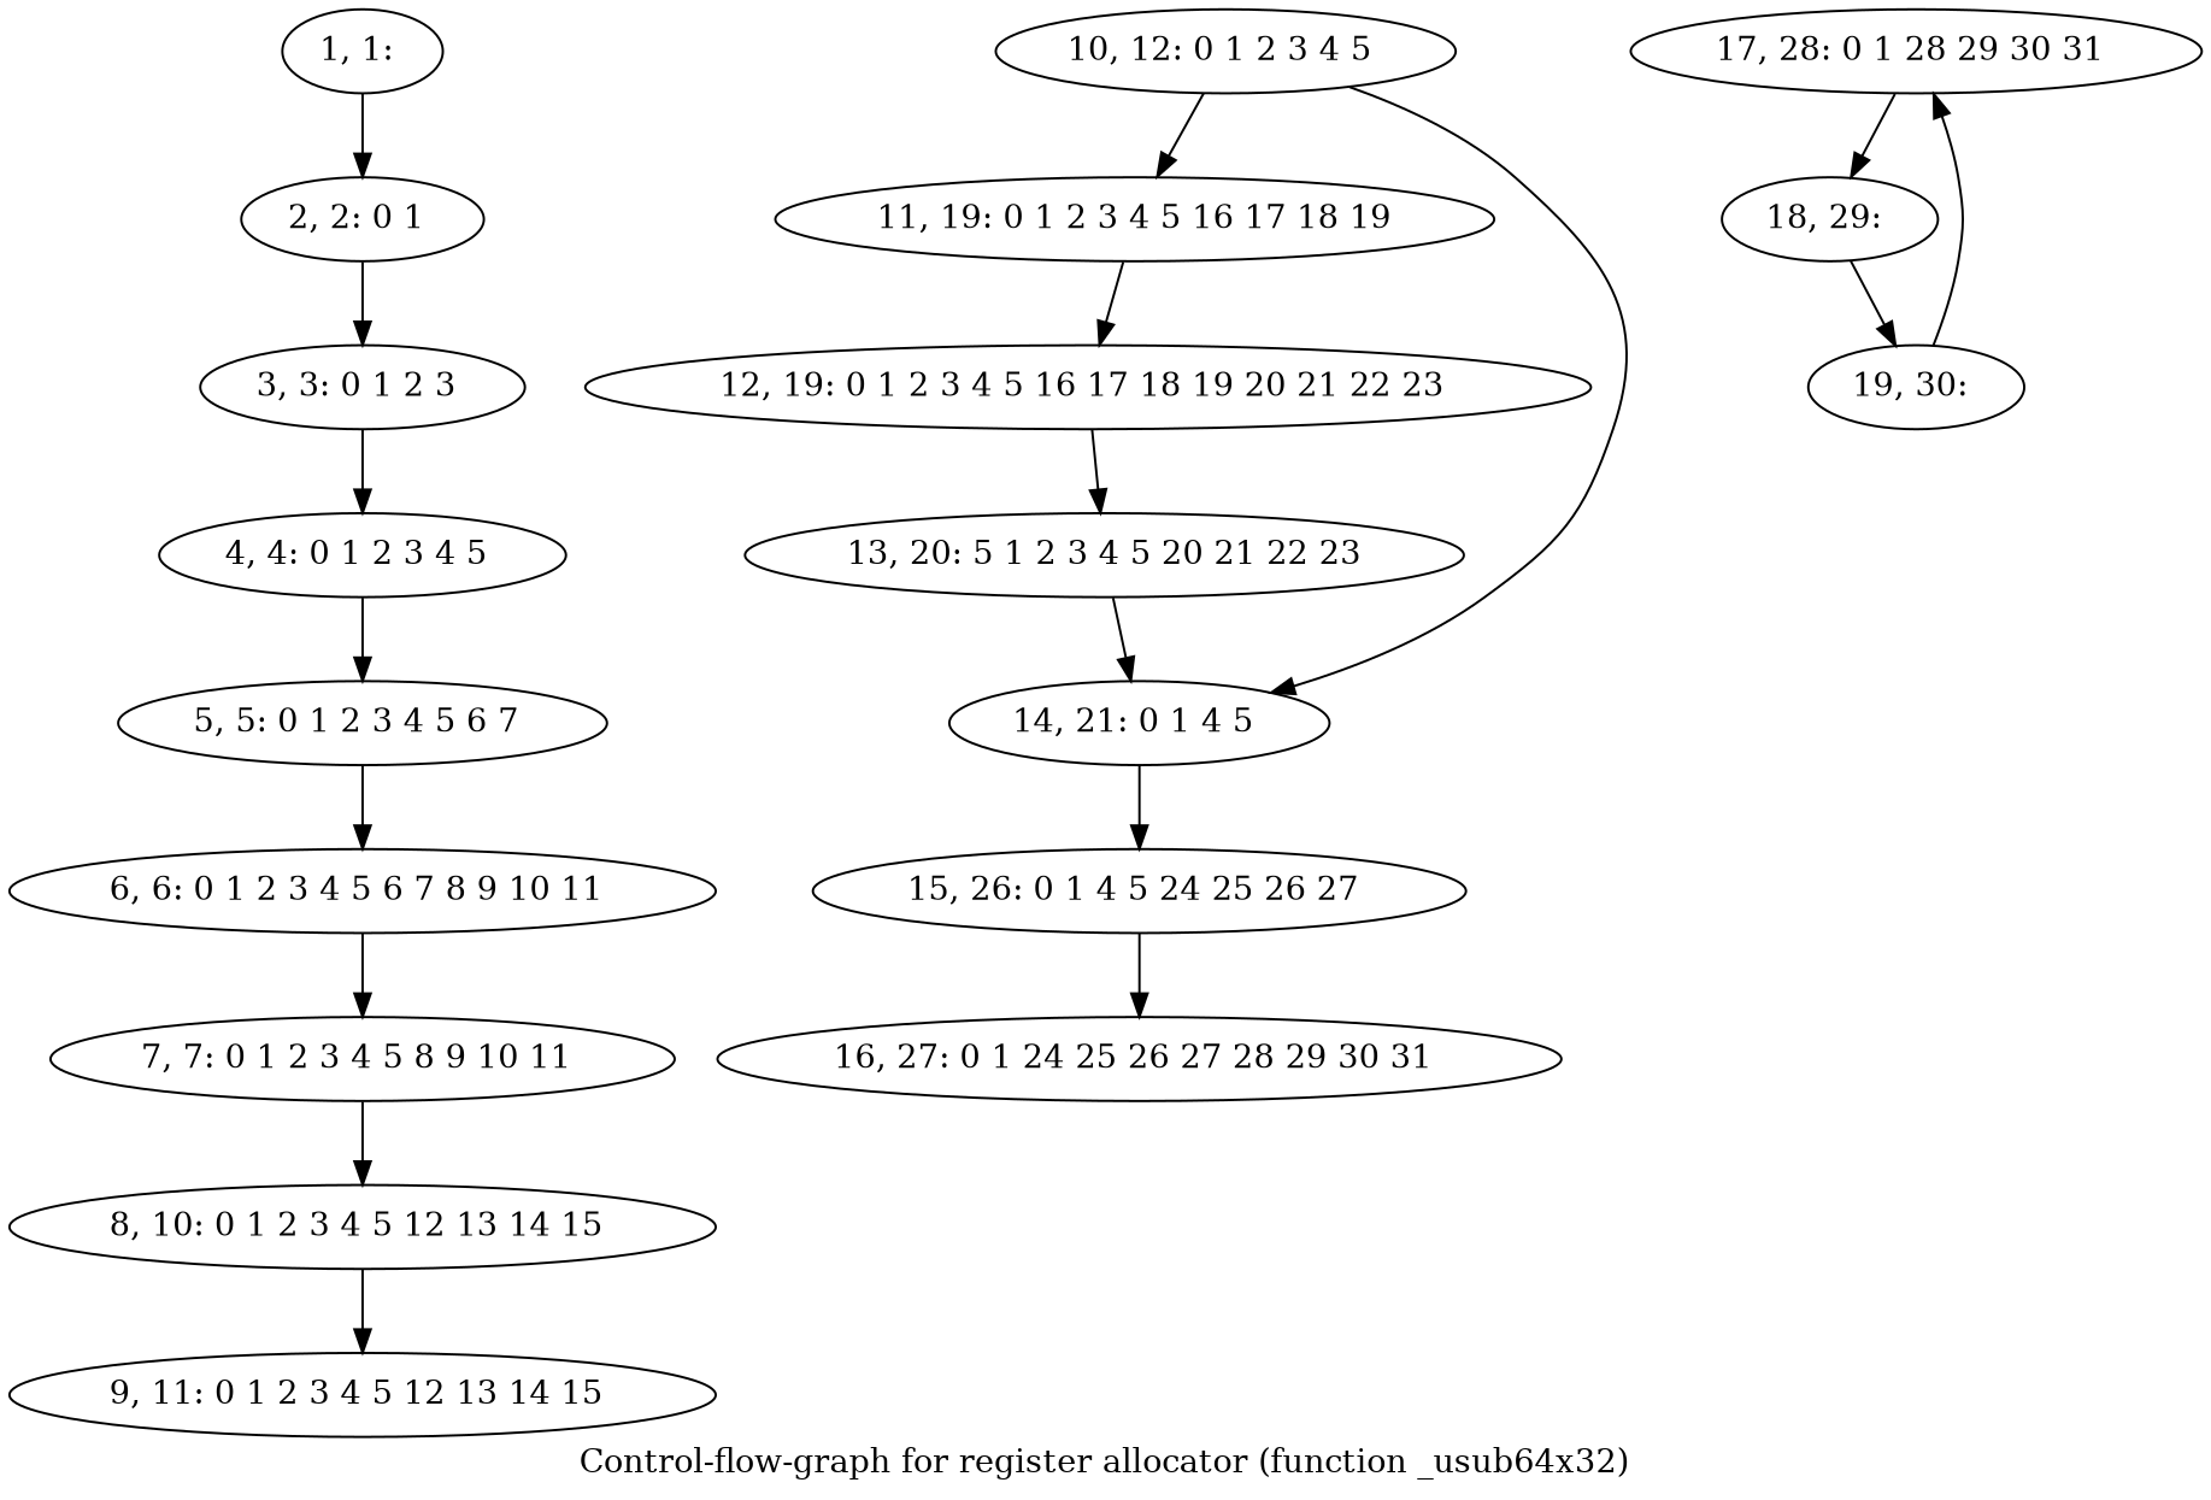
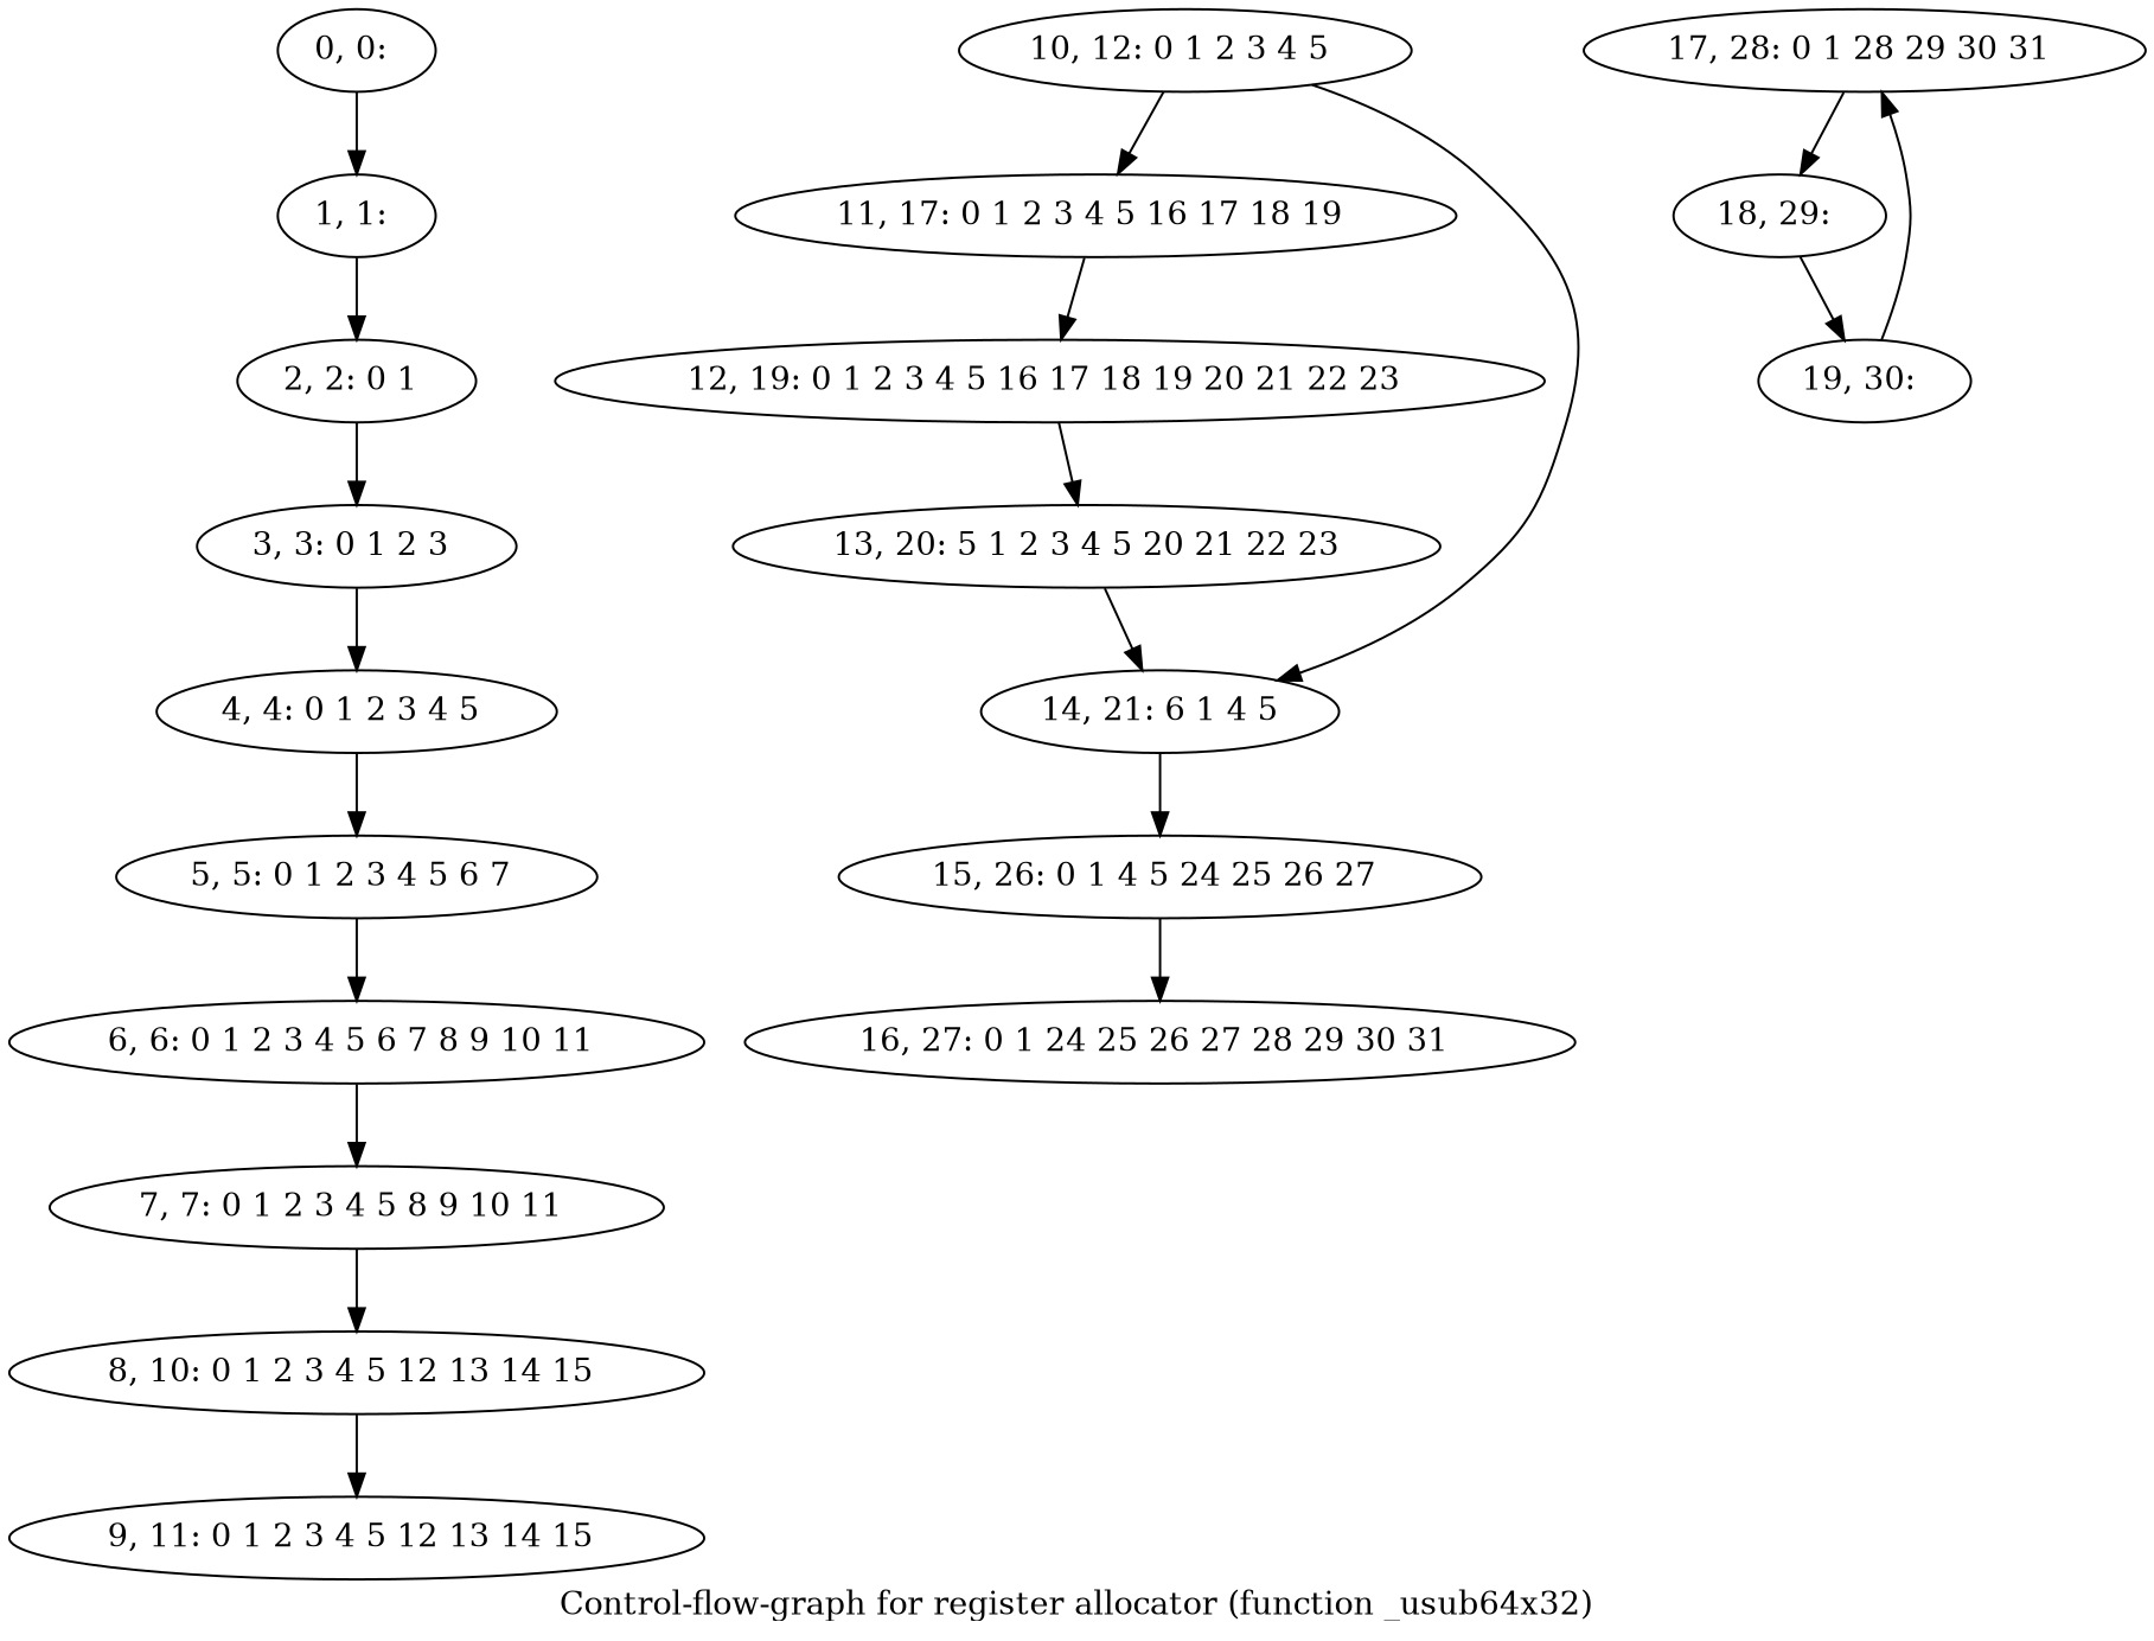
  digraph {
    label="Control-flow-graph for register allocator (function _usub64x32)"
+   n1 [label="0, 0: "]
    n2 [label="1, 1: "]
    n3 [label="2, 2: 0 1 "]
    n4 [label="3, 3: 0 1 2 3 "]
    n5 [label="4, 4: 0 1 2 3 4 5 "]
    n6 [label="5, 5: 0 1 2 3 4 5 6 7 "]
    n7 [label="6, 6: 0 1 2 3 4 5 6 7 8 9 10 11 "]
    n8 [label="7, 7: 0 1 2 3 4 5 8 9 10 11 "]
    n9 [label="8, 10: 0 1 2 3 4 5 12 13 14 15 "]
    n10 [label="9, 11: 0 1 2 3 4 5 12 13 14 15 "]
    n11 [label="10, 12: 0 1 2 3 4 5 "]
-   n12 [label="11, 19: 0 1 2 3 4 5 16 17 18 19"]
-   n13 [label="14, 21: 0 1 4 5 "]
+   n12 [label="11, 17: 0 1 2 3 4 5 16 17 18 19 "]
+   n13 [label="14, 21: 6 1 4 5"]
    n14 [label="12, 19: 0 1 2 3 4 5 16 17 18 19 20 21 22 23 "]
    n15 [label="15, 26: 0 1 4 5 24 25 26 27 "]
    n16 [label="13, 20: 5 1 2 3 4 5 20 21 22 23"]
    n17 [label="16, 27: 0 1 24 25 26 27 28 29 30 31 "]
    n18 [label="17, 28: 0 1 28 29 30 31 "]
    n19 [label="18, 29: "]
    n20 [label="19, 30: "]
+   n1 -> n2
    n2 -> n3
    n3 -> n4
    n4 -> n5
    n5 -> n6
    n6 -> n7
    n7 -> n8
    n8 -> n9
    n9 -> n10
    n11 -> n12
    n11 -> n13
    n12 -> n14
    n13 -> n15
    n14 -> n16
    n15 -> n17
    n16 -> n13
    n18 -> n19
    n19 -> n20
    n20 -> n18
  }
